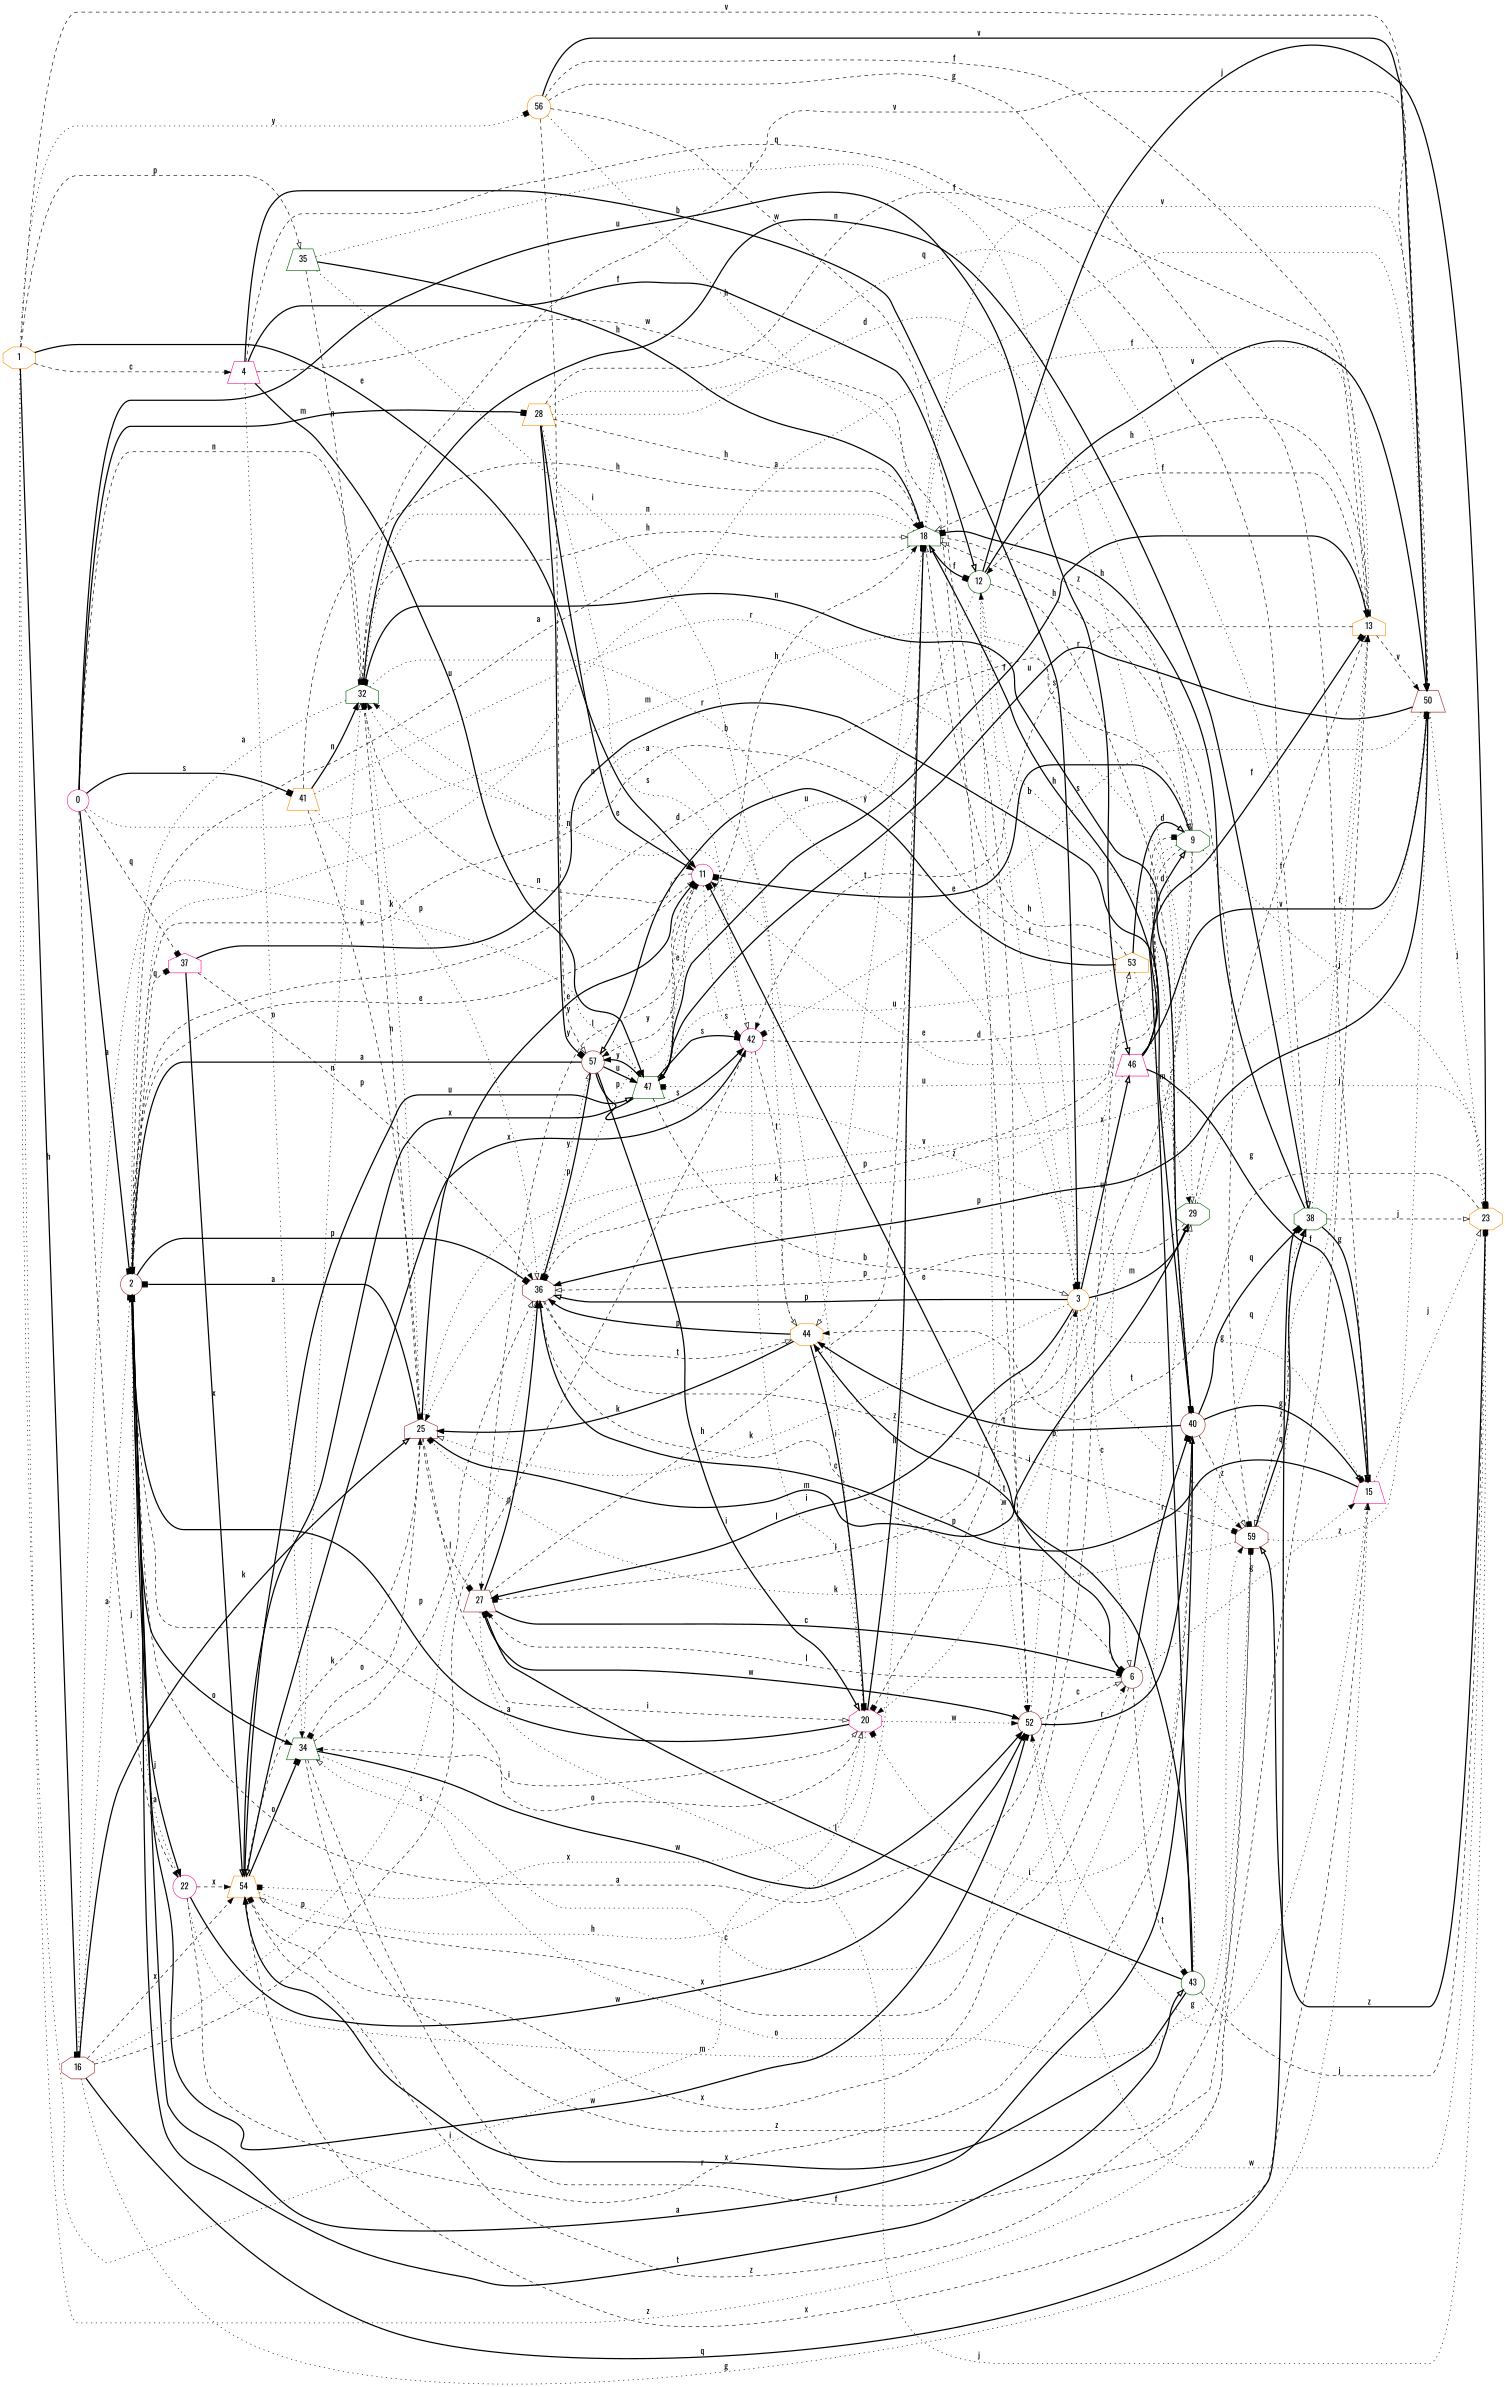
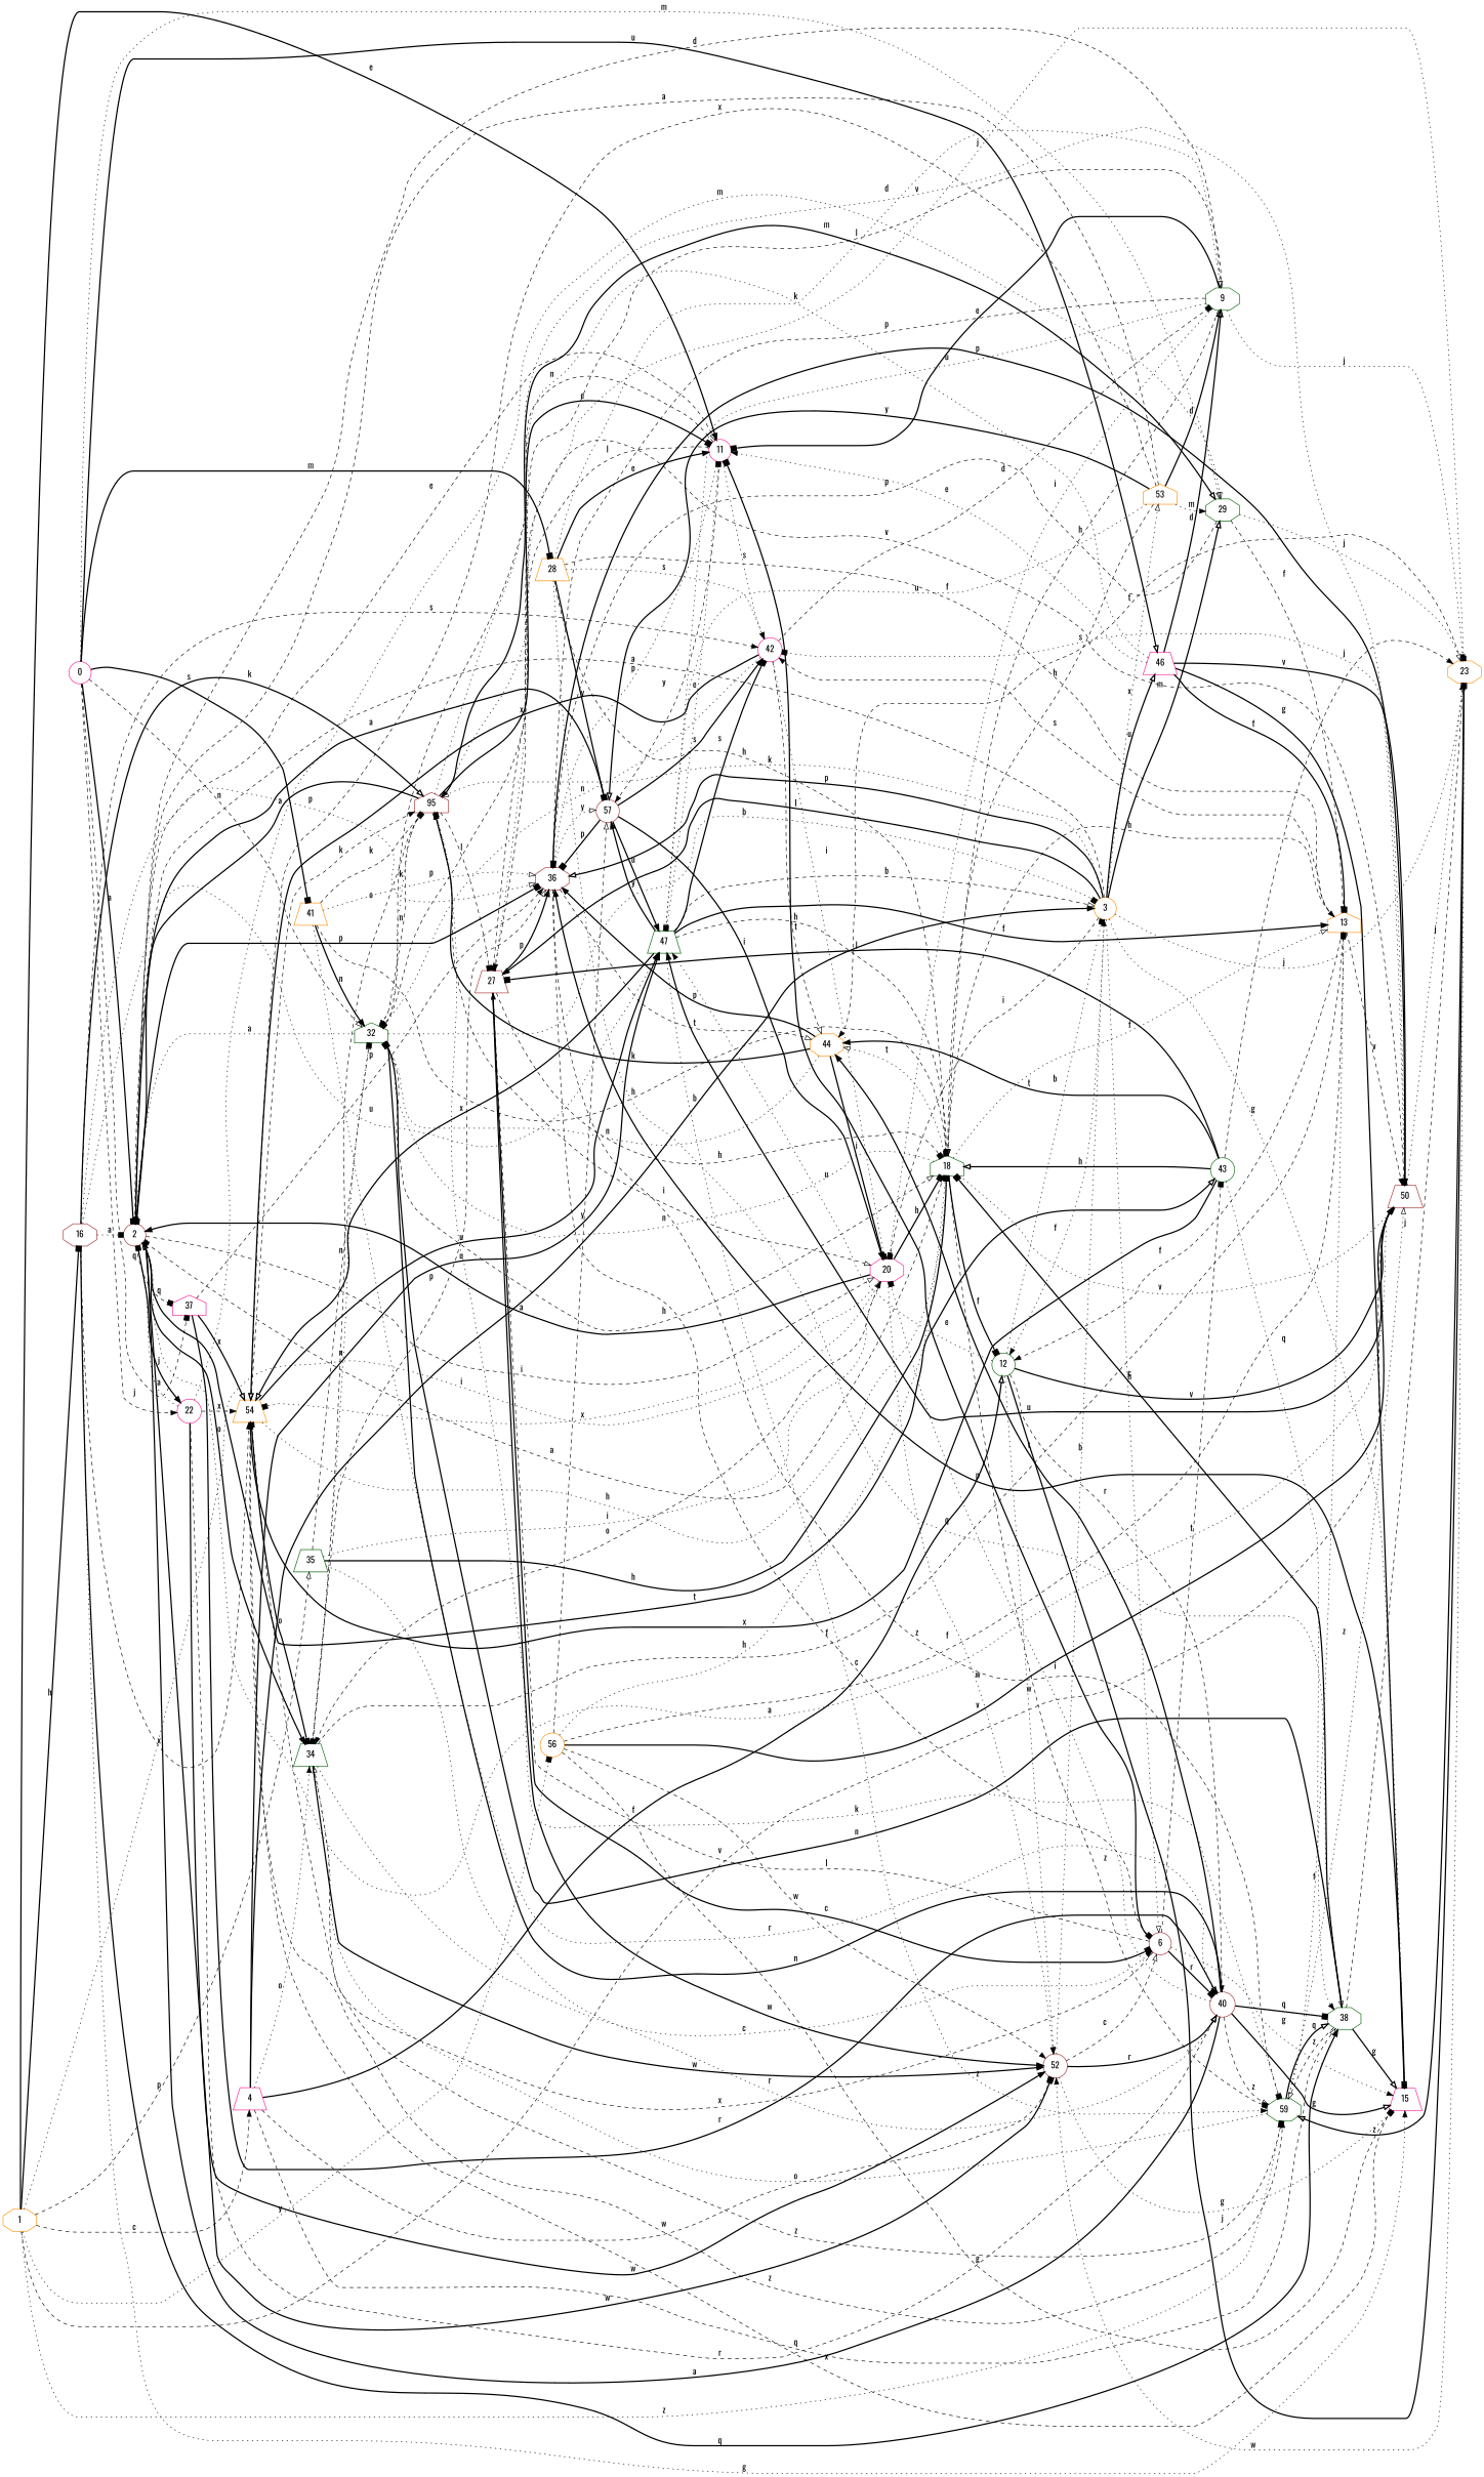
  strict digraph {
    fontname=Oswald
    rankdir=LR
    node [color=darkgreen fontname=Oswald shape=circle]
    edge [arrowhead=normal fontname=Oswald style=bold]
    0 [color=deeppink]
    2 [color=brown]
    22 [color=deeppink]
    28 [color=darkorange shape=trapezium]
    29 [shape=octagon]
    32 [shape=house]
    37 [color=deeppink shape=house]
    41 [color=darkorange shape=trapezium]
    46 [color=deeppink shape=trapezium]
    11 [color=deeppink]
    20 [color=deeppink shape=octagon]
    9 [shape=octagon]
    34 [shape=trapezium]
    36 [color=brown shape=octagon]
    43
    52 [color=brown]
    40 [color=brown]
    54 [color=darkorange shape=trapezium]
    38 [shape=octagon]
    18 [shape=house]
    42 [color=deeppink]
    57 [color=brown]
    13 [color=darkorange shape=house]
    23 [color=darkorange shape=octagon]
    50 [color=brown shape=trapezium]
    3 [color=darkorange]
-   25 [color=brown shape=house]
+   25 [color=brown shape=house label=95]
    15 [color=deeppink shape=trapezium]
    1 [color=darkorange shape=octagon]
    4 [color=deeppink shape=trapezium]
    16 [color=brown shape=octagon]
    35 [shape=trapezium]
    56 [color=darkorange]
-   59 [color=brown shape=octagon]
+   59 [shape=octagon]
    12
    47 [shape=trapezium]
    27 [color=brown shape=trapezium]
    6 [color=brown]
    44 [color=darkorange shape=octagon]
    53 [color=darkorange shape=house]
    0 -> 2 [arrowhead=box label=a]
    0 -> 22 [label=j style=dashed]
    0 -> 28 [arrowhead=box label=m]
    0 -> 29 [arrowhead=onormal label=m style=dotted]
    0 -> 32 [arrowhead=onormal label=n style=dashed]
    0 -> 37 [arrowhead=box label=q style=dashed]
    0 -> 41 [arrowhead=box label=s]
    0 -> 46 [arrowhead=onormal label=u]
    2 -> 22 [label=j]
    2 -> 37 [arrowhead=box label=q style=dashed]
    2 -> 11 [arrowhead=onormal label=e style=dashed]
    2 -> 20 [arrowhead=onormal label=i style=dashed]
    2 -> 9 [arrowhead=onormal label=d style=dashed]
    2 -> 34 [label=o]
    2 -> 36 [arrowhead=box label=p]
    2 -> 43 [arrowhead=onormal label=t]
    2 -> 52 [arrowhead=box label=w]
    22 -> 2 [arrowhead=box label=a style=dotted]
    22 -> 29 [arrowhead=onormal label=m style=dotted]
    22 -> 52 [label=w]
    22 -> 40 [arrowhead=onormal label=r style=dashed]
    22 -> 54 [label=x style=dashed]
    28 -> 11 [label=e]
    28 -> 9 [arrowhead=onormal label=d style=dotted]
    28 -> 38 [arrowhead=onormal label=q style=dotted]
    28 -> 18 [arrowhead=box label=h style=dashed]
    28 -> 42 [arrowhead=onormal label=s style=dotted]
    28 -> 57 [arrowhead=box label=y]
    28 -> 13 [label=f style=dashed]
    29 -> 36 [arrowhead=onormal label=p style=dashed]
    29 -> 13 [arrowhead=onormal label=f style=dashed]
    29 -> 23 [arrowhead=onormal label=j style=dotted]
    32 -> 2 [label=a style=dotted]
    32 -> 18 [arrowhead=onormal label=h style=dashed]
    32 -> 50 [label=v style=dashed]
    32 -> 3 [arrowhead=box label=b style=dotted]
    32 -> 25 [arrowhead=box label=k style=dotted]
    37 -> 36 [label=p style=dashed]
    37 -> 40 [arrowhead=onormal label=r]
    37 -> 54 [arrowhead=onormal label=x]
    41 -> 32 [label=n]
    41 -> 36 [arrowhead=onormal label=p style=dotted]
    41 -> 40 [arrowhead=box label=r style=dotted]
    41 -> 18 [label=h style=dashed]
    41 -> 25 [arrowhead=onormal label=k style=dashed]
    46 -> 11 [label=e style=dotted]
    46 -> 9 [arrowhead=onormal label=d]
    46 -> 13 [arrowhead=box label=f]
    46 -> 50 [label=v]
    46 -> 25 [label=k style=dotted]
    46 -> 15 [arrowhead=onormal label=g]
    11 -> 32 [arrowhead=box label=n style=dashed]
    11 -> 36 [arrowhead=onormal label=p style=dotted]
    11 -> 42 [label=s style=dotted]
    11 -> 57 [label=y style=dashed]
    11 -> 27 [label=l style=dashed]
    20 -> 2 [label=a]
    20 -> 34 [label=o style=dashed]
    20 -> 52 [label=w style=dotted]
    20 -> 54 [arrowhead=box label=x style=dotted]
    20 -> 18 [arrowhead=box label=h]
    9 -> 11 [arrowhead=box label=e]
    9 -> 20 [label=i style=dotted]
    9 -> 36 [arrowhead=box label=p style=dashed]
    9 -> 18 [arrowhead=onormal label=h style=dashed]
    9 -> 23 [label=j style=dotted]
    9 -> 47 [arrowhead=box label=u style=dotted]
    9 -> 27 [arrowhead=box label=l style=dashed]
    34 -> 32 [arrowhead=onormal label=n style=dotted]
    34 -> 36 [arrowhead=onormal label=p style=dashed]
    34 -> 52 [label=w]
    34 -> 13 [label=f style=dashed]
    34 -> 59 [arrowhead=box label=z style=dashed]
    34 -> 6 [label=c style=dotted]
    36 -> 57 [arrowhead=onormal label=y style=dotted]
    36 -> 59 [arrowhead=box label=z style=dashed]
    36 -> 6 [arrowhead=box label=c style=dashed]
    36 -> 44 [arrowhead=onormal label=t style=dashed]
    43 -> 54 [label=x]
    43 -> 38 [label=q style=dotted]
    43 -> 18 [arrowhead=onormal label=h]
    43 -> 23 [label=j style=dashed]
    43 -> 27 [arrowhead=box label=l]
    43 -> 44 [label=t]
    52 -> 40 [arrowhead=onormal label=r]
    52 -> 3 [label=b style=dotted]
    52 -> 15 [arrowhead=onormal label=g style=dotted]
    52 -> 6 [arrowhead=onormal label=c style=dashed]
    40 -> 2 [arrowhead=onormal label=a]
    40 -> 32 [arrowhead=box label=n]
    40 -> 20 [arrowhead=box label=i style=dotted]
    40 -> 38 [arrowhead=box label=q]
    40 -> 15 [arrowhead=onormal label=g]
    40 -> 59 [arrowhead=onormal label=z style=dashed]
    40 -> 44 [label=t]
    54 -> 34 [arrowhead=box label=o]
    54 -> 18 [arrowhead=box label=h style=dotted]
    54 -> 25 [label=k style=dashed]
    54 -> 59 [label=z style=dashed]
    54 -> 47 [arrowhead=onormal label=u]
    38 -> 32 [arrowhead=box label=n]
    38 -> 18 [arrowhead=box label=h]
-   38 -> 13 [arrowhead=onormal label=f style=dotted]
    38 -> 23 [arrowhead=onormal label=j style=dashed]
    38 -> 15 [arrowhead=onormal label=g]
    38 -> 59 [arrowhead=onormal label=z style=dashed]
    18 -> 2 [arrowhead=box label=a style=dashed]
    18 -> 32 [arrowhead=box label=n style=dotted]
    18 -> 13 [arrowhead=onormal label=f style=dotted]
    18 -> 50 [label=v style=dotted]
    18 -> 59 [arrowhead=box label=z style=dashed]
    18 -> 12 [arrowhead=box label=f]
    18 -> 44 [arrowhead=onormal label=t style=dotted]
    42 -> 32 [label=n style=dotted]
    42 -> 20 [arrowhead=box label=i style=dotted]
    42 -> 9 [arrowhead=box label=d style=dashed]
    42 -> 54 [arrowhead=onormal label=x]
    42 -> 44 [arrowhead=onormal label=t style=dashed]
    57 -> 2 [arrowhead=onormal label=a]
    57 -> 20 [arrowhead=onormal label=i]
    57 -> 36 [arrowhead=box label=p]
    57 -> 42 [label=s]
    57 -> 47 [label=u]
    13 -> 18 [arrowhead=onormal label=h style=dashed]
    13 -> 42 [label=s style=dashed]
    13 -> 50 [label=v style=dashed]
    13 -> 12 [label=f style=dashed]
    23 -> 52 [label=w style=dotted]
    23 -> 59 [arrowhead=onormal label=z]
    23 -> 44 [label=t style=dashed]
    50 -> 2 [arrowhead=onormal label=a style=dotted]
    50 -> 36 [label=p]
    50 -> 42 [arrowhead=box label=s style=dotted]
    50 -> 23 [arrowhead=onormal label=j style=dotted]
    50 -> 47 [label=u]
    3 -> 2 [arrowhead=box label=a style=dashed]
    3 -> 29 [arrowhead=onormal label=m]
    3 -> 46 [arrowhead=onormal label=u]
    3 -> 20 [arrowhead=box label=i style=dashed]
    3 -> 36 [arrowhead=onormal label=p]
    3 -> 25 [arrowhead=onormal label=k style=dotted]
    3 -> 15 [arrowhead=box label=g style=dotted]
    3 -> 12 [label=f style=dotted]
    3 -> 27 [label=l]
    3 -> 6 [arrowhead=onormal label=c style=dotted]
    3 -> 53 [arrowhead=onormal label=x style=dotted]
    25 -> 2 [arrowhead=box label=a]
    25 -> 29 [arrowhead=onormal label=m]
    25 -> 32 [label=n style=dashed]
    25 -> 11 [arrowhead=box label=e]
    25 -> 20 [arrowhead=onormal label=i style=dashed]
    25 -> 34 [arrowhead=box label=o style=dashed]
    25 -> 50 [arrowhead=box label=v style=dotted]
    25 -> 27 [arrowhead=box label=l style=dashed]
    15 -> 36 [label=p]
    15 -> 54 [label=x style=dashed]
-   15 -> 23 [arrowhead=onormal label=j style=dotted]
+   3 -> 23 [arrowhead=onormal label=j style=dotted]
    1 -> 11 [label=e]
    1 -> 20 [arrowhead=onormal label=i style=dotted]
    1 -> 50 [arrowhead=onormal label=v style=dashed]
    1 -> 4 [label=c style=dashed]
    1 -> 16 [arrowhead=box label=h]
    1 -> 35 [arrowhead=onormal label=p style=dashed]
    1 -> 56 [arrowhead=box label=y style=dotted]
    1 -> 59 [label=z style=dotted]
    4 -> 34 [label=o style=dotted]
    4 -> 52 [arrowhead=onormal label=w style=dashed]
    4 -> 38 [arrowhead=onormal label=q style=dashed]
    4 -> 3 [label=b]
    4 -> 12 [arrowhead=onormal label=f]
    4 -> 47 [label=u]
    16 -> 2 [arrowhead=box label=a style=dotted]
    16 -> 36 [arrowhead=onormal label=p style=dotted]
    16 -> 54 [label=x style=dashed]
    16 -> 38 [label=q]
    16 -> 42 [label=s style=dashed]
    16 -> 25 [arrowhead=onormal label=k]
    16 -> 15 [label=g style=dotted]
    16 -> 47 [label=u style=dotted]
    35 -> 32 [arrowhead=box label=n style=dashed]
    35 -> 20 [label=i style=dotted]
    35 -> 40 [arrowhead=onormal label=r style=dotted]
    35 -> 18 [arrowhead=box label=h]
    56 -> 52 [label=w style=dashed]
    56 -> 18 [arrowhead=box label=h style=dotted]
    56 -> 57 [arrowhead=onormal label=y style=dashed]
    56 -> 13 [arrowhead=box label=f style=dashed]
    56 -> 50 [arrowhead=onormal label=v]
    56 -> 15 [arrowhead=box label=g style=dashed]
    59 -> 34 [arrowhead=onormal label=o style=dotted]
    59 -> 38 [arrowhead=onormal label=q]
    59 -> 13 [label=f style=dotted]
    59 -> 50 [arrowhead=onormal label=z style=dotted]
    59 -> 25 [arrowhead=box label=k style=dotted]
    12 -> 52 [label=w style=dotted]
    12 -> 40 [label=r style=dashed]
    12 -> 23 [arrowhead=box label=j]
    12 -> 50 [label=v]
    12 -> 3 [arrowhead=box label=b style=dotted]
    12 -> 47 [label=u style=dotted]
    47 -> 11 [arrowhead=box label=e style=dotted]
    47 -> 54 [arrowhead=onormal label=x]
    47 -> 18 [label=h style=dashed]
    47 -> 42 [arrowhead=box label=s]
    47 -> 57 [label=y]
    47 -> 13 [label=f]
    47 -> 3 [arrowhead=onormal label=b style=dashed]
    47 -> 59 [label=z style=dotted]
    27 -> 36 [label=p]
    27 -> 52 [label=w]
    27 -> 18 [arrowhead=box label=h style=dashed]
    27 -> 23 [arrowhead=box label=j style=dotted]
    27 -> 6 [arrowhead=box label=c]
    6 -> 11 [arrowhead=box label=e]
    6 -> 43 [arrowhead=box label=t style=dashed]
    6 -> 40 [arrowhead=box label=r]
    6 -> 54 [arrowhead=box label=x style=dashed]
    6 -> 15 [label=g style=dotted]
    6 -> 27 [label=l style=dashed]
    44 -> 32 [label=n style=dotted]
    44 -> 20 [label=i]
    44 -> 36 [label=p]
    44 -> 25 [label=k]
    53 -> 2 [arrowhead=onormal label=a style=dashed]
    53 -> 29 [label=m style=dotted]
    53 -> 9 [arrowhead=onormal label=d]
    53 -> 54 [arrowhead=onormal label=x style=dashed]
    53 -> 18 [arrowhead=onormal label=h style=dashed]
    53 -> 57 [arrowhead=onormal label=y]
    53 -> 47 [arrowhead=onormal label=u style=dotted]
  }
